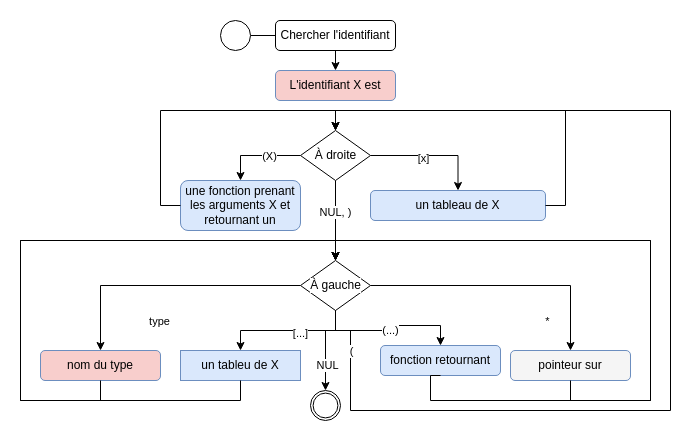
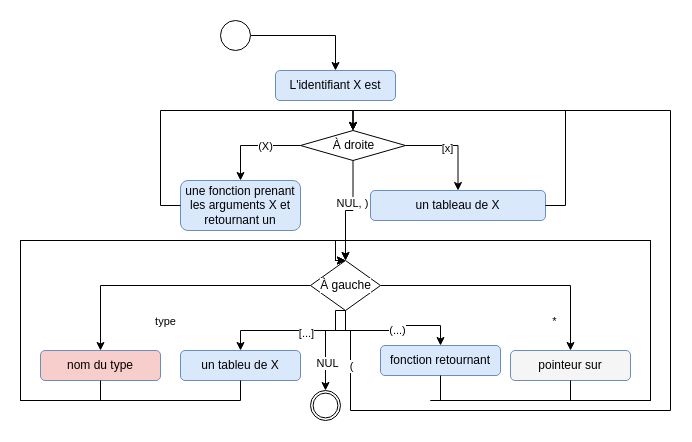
  <mxCell id="0" />
  <mxCell id="1" parent="0" />
  <mxCell id="2" style="edgeStyle=orthogonalEdgeStyle;rounded=0;orthogonalLoop=1;jettySize=auto;html=1;" edge="1" parent="1" source="3" target="4"><mxGeometry relative="1" as="geometry" /></mxCell>
  <mxCell id="3" value="" style="points=[[0.145,0.145,0],[0.5,0,0],[0.855,0.145,0],[1,0.5,0],[0.855,0.855,0],[0.5,1,0],[0.145,0.855,0],[0,0.5,0]];shape=mxgraph.bpmn.event;html=1;verticalLabelPosition=bottom;labelBackgroundColor=#ffffff;verticalAlign=top;align=center;perimeter=ellipsePerimeter;outlineConnect=0;aspect=fixed;outline=standard;symbol=general;" vertex="1" parent="1"><mxGeometry x="220" y="20" width="30" height="30" as="geometry" /></mxCell>
- <mxCell id="4" value="L'identifiant X est" style="rounded=1;whiteSpace=wrap;html=1;fillColor=#f8cecc;strokeColor=#6c8ebf;" vertex="1" parent="1"><mxGeometry x="275" y="70" width="120" height="30" as="geometry" /></mxCell>
+ <mxCell id="4" value="L'identifiant X est" style="rounded=1;whiteSpace=wrap;html=1;fillColor=#dae8fc;strokeColor=#6c8ebf;" vertex="1" parent="1"><mxGeometry x="275" y="70" width="120" height="30" as="geometry" /></mxCell>
  <mxCell id="5" style="edgeStyle=orthogonalEdgeStyle;rounded=0;orthogonalLoop=1;jettySize=auto;html=1;exitX=0;exitY=0.5;exitDx=0;exitDy=0;exitPerimeter=0;entryX=0.5;entryY=0;entryDx=0;entryDy=0;" edge="1" parent="1" source="11" target="12"><mxGeometry relative="1" as="geometry" /></mxCell>
  <mxCell id="6" value="(X)" style="edgeLabel;html=1;align=center;verticalAlign=middle;resizable=0;points=[];" vertex="1" connectable="0" parent="5"><mxGeometry x="-0.237" relative="1" as="geometry"><mxPoint as="offset" /></mxGeometry></mxCell>
  <mxCell id="7" style="edgeStyle=orthogonalEdgeStyle;rounded=0;orthogonalLoop=1;jettySize=auto;html=1;exitX=1;exitY=0.5;exitDx=0;exitDy=0;exitPerimeter=0;entryX=0.5;entryY=0;entryDx=0;entryDy=0;" edge="1" parent="1" source="11" target="13"><mxGeometry relative="1" as="geometry" /></mxCell>
  <mxCell id="8" value="[x]" style="edgeLabel;html=1;align=center;verticalAlign=middle;resizable=0;points=[];" vertex="1" connectable="0" parent="7"><mxGeometry x="-0.158" y="-2" relative="1" as="geometry"><mxPoint as="offset" /></mxGeometry></mxCell>
  <mxCell id="9" style="edgeStyle=orthogonalEdgeStyle;rounded=0;orthogonalLoop=1;jettySize=auto;html=1;exitX=0.5;exitY=1;exitDx=0;exitDy=0;exitPerimeter=0;" edge="1" parent="1" source="11" target="26"><mxGeometry relative="1" as="geometry"><mxPoint x="334.793" y="240" as="targetPoint" /></mxGeometry></mxCell>
  <mxCell id="10" value="NUL, )" style="edgeLabel;html=1;align=center;verticalAlign=middle;resizable=0;points=[];" vertex="1" connectable="0" parent="9"><mxGeometry x="-0.223" y="-1" relative="1" as="geometry"><mxPoint as="offset" /></mxGeometry></mxCell>
- <mxCell id="11" value="À droite" style="points=[[0.25,0.25,0],[0.5,0,0],[0.75,0.25,0],[1,0.5,0],[0.75,0.75,0],[0.5,1,0],[0.25,0.75,0],[0,0.5,0]];shape=mxgraph.bpmn.gateway2;html=1;verticalLabelPosition=middle;labelBackgroundColor=#ffffff;verticalAlign=middle;align=center;perimeter=rhombusPerimeter;outlineConnect=0;outline=none;symbol=none;labelPosition=center;" vertex="1" parent="1"><mxGeometry x="300" y="130" width="70" height="50" as="geometry" /></mxCell>
+ <mxCell id="11" value="À droite" style="points=[[0.25,0.25,0],[0.5,0,0],[0.75,0.25,0],[1,0.5,0],[0.75,0.75,0],[0.5,1,0],[0.25,0.75,0],[0,0.5,0]];shape=mxgraph.bpmn.gateway2;html=1;verticalLabelPosition=middle;labelBackgroundColor=#ffffff;verticalAlign=middle;align=center;perimeter=rhombusPerimeter;outlineConnect=0;outline=none;symbol=none;labelPosition=center;" vertex="1" parent="1"><mxGeometry x="300" y="130" width="105" height="30" as="geometry" /></mxCell>
  <mxCell id="12" value="une fonction prenant les arguments X et retournant un" style="rounded=1;whiteSpace=wrap;html=1;fillColor=#dae8fc;strokeColor=#6c8ebf;" vertex="1" parent="1"><mxGeometry x="180" y="180" width="120" height="50" as="geometry" /></mxCell>
  <mxCell id="13" value="un tableau de X" style="rounded=1;whiteSpace=wrap;html=1;fillColor=#dae8fc;strokeColor=#6c8ebf;" vertex="1" parent="1"><mxGeometry x="370" y="190" width="175" height="30" as="geometry" /></mxCell>
  <mxCell id="14" style="edgeStyle=orthogonalEdgeStyle;rounded=0;orthogonalLoop=1;jettySize=auto;html=1;exitX=1;exitY=0.5;exitDx=0;exitDy=0;entryX=0.5;entryY=0;entryDx=0;entryDy=0;entryPerimeter=0;" edge="1" parent="1" source="13" target="11"><mxGeometry relative="1" as="geometry" /></mxCell>
  <mxCell id="15" style="edgeStyle=orthogonalEdgeStyle;rounded=0;orthogonalLoop=1;jettySize=auto;html=1;exitX=0;exitY=0.5;exitDx=0;exitDy=0;entryX=0.5;entryY=0;entryDx=0;entryDy=0;entryPerimeter=0;" edge="1" parent="1" source="12" target="11"><mxGeometry relative="1" as="geometry" /></mxCell>
  <mxCell id="16" style="edgeStyle=orthogonalEdgeStyle;rounded=0;orthogonalLoop=1;jettySize=auto;html=1;exitX=0;exitY=0.5;exitDx=0;exitDy=0;exitPerimeter=0;entryX=0.5;entryY=0;entryDx=0;entryDy=0;" edge="1" parent="1" source="26" target="27"><mxGeometry relative="1" as="geometry" /></mxCell>
  <mxCell id="17" value="type" style="edgeLabel;html=1;align=center;verticalAlign=middle;resizable=0;points=[];" vertex="1" connectable="0" parent="16"><mxGeometry x="-0.066" y="-1" relative="1" as="geometry"><mxPoint x="-18" y="36" as="offset" /></mxGeometry></mxCell>
  <mxCell id="18" style="edgeStyle=orthogonalEdgeStyle;rounded=0;orthogonalLoop=1;jettySize=auto;html=1;exitX=0.5;exitY=1;exitDx=0;exitDy=0;exitPerimeter=0;entryX=0.5;entryY=0;entryDx=0;entryDy=0;" edge="1" parent="1" source="26" target="28"><mxGeometry relative="1" as="geometry" /></mxCell>
  <mxCell id="19" value="[...]" style="edgeLabel;html=1;align=center;verticalAlign=middle;resizable=0;points=[];" vertex="1" connectable="0" parent="18"><mxGeometry x="-0.174" y="2" relative="1" as="geometry"><mxPoint as="offset" /></mxGeometry></mxCell>
  <mxCell id="20" style="edgeStyle=orthogonalEdgeStyle;rounded=0;orthogonalLoop=1;jettySize=auto;html=1;exitX=1;exitY=0.5;exitDx=0;exitDy=0;exitPerimeter=0;entryX=0.5;entryY=0;entryDx=0;entryDy=0;" edge="1" parent="1" source="26" target="29"><mxGeometry relative="1" as="geometry" /></mxCell>
  <mxCell id="21" value="*" style="edgeLabel;html=1;align=center;verticalAlign=middle;resizable=0;points=[];" vertex="1" connectable="0" parent="20"><mxGeometry x="-0.425" relative="1" as="geometry"><mxPoint x="100" y="35" as="offset" /></mxGeometry></mxCell>
  <mxCell id="22" style="edgeStyle=orthogonalEdgeStyle;rounded=0;orthogonalLoop=1;jettySize=auto;html=1;exitX=0.5;exitY=1;exitDx=0;exitDy=0;exitPerimeter=0;entryX=0.5;entryY=0;entryDx=0;entryDy=0;" edge="1" parent="1" source="26" target="31"><mxGeometry relative="1" as="geometry" /></mxCell>
  <mxCell id="23" value="(...)" style="edgeLabel;html=1;align=center;verticalAlign=middle;resizable=0;points=[];" vertex="1" connectable="0" parent="22"><mxGeometry x="0.019" y="1" relative="1" as="geometry"><mxPoint as="offset" /></mxGeometry></mxCell>
  <mxCell id="24" style="edgeStyle=orthogonalEdgeStyle;rounded=0;orthogonalLoop=1;jettySize=auto;html=1;exitX=0.5;exitY=1;exitDx=0;exitDy=0;exitPerimeter=0;entryX=0.5;entryY=0;entryDx=0;entryDy=0;entryPerimeter=0;" edge="1" parent="1" source="26" target="11"><mxGeometry relative="1" as="geometry"><mxPoint x="334.793" y="410" as="targetPoint" /><Array as="points"><mxPoint x="335" y="330" /><mxPoint x="350" y="330" /><mxPoint x="350" y="410" /><mxPoint x="670" y="410" /><mxPoint x="670" y="110" /><mxPoint x="335" y="110" /></Array></mxGeometry></mxCell>
  <mxCell id="25" value="(" style="edgeLabel;html=1;align=center;verticalAlign=middle;resizable=0;points=[];" vertex="1" connectable="0" parent="24"><mxGeometry x="0.28" relative="1" as="geometry"><mxPoint x="-320" y="203" as="offset" /></mxGeometry></mxCell>
- <mxCell id="26" value="À gauche" style="points=[[0.25,0.25,0],[0.5,0,0],[0.75,0.25,0],[1,0.5,0],[0.75,0.75,0],[0.5,1,0],[0.25,0.75,0],[0,0.5,0]];shape=mxgraph.bpmn.gateway2;html=1;verticalLabelPosition=middle;labelBackgroundColor=#ffffff;verticalAlign=middle;align=center;perimeter=rhombusPerimeter;outlineConnect=0;outline=none;symbol=none;labelPosition=center;" vertex="1" parent="1"><mxGeometry x="300" y="260" width="70" height="50" as="geometry" /></mxCell>
+ <mxCell id="26" value="À gauche" style="points=[[0.25,0.25,0],[0.5,0,0],[0.75,0.25,0],[1,0.5,0],[0.75,0.75,0],[0.5,1,0],[0.25,0.75,0],[0,0.5,0]];shape=mxgraph.bpmn.gateway2;html=1;verticalLabelPosition=middle;labelBackgroundColor=#ffffff;verticalAlign=middle;align=center;perimeter=rhombusPerimeter;outlineConnect=0;outline=none;symbol=none;labelPosition=center;" vertex="1" parent="1"><mxGeometry x="310" y="260" width="70" height="50" as="geometry" /></mxCell>
  <mxCell id="27" value="nom du type" style="rounded=1;whiteSpace=wrap;html=1;fillColor=#f8cecc;strokeColor=#6c8ebf;" vertex="1" parent="1"><mxGeometry x="40" y="350" width="120" height="30" as="geometry" /></mxCell>
- <mxCell id="28" value="un tableu de X" style="whiteSpace=wrap;html=1;fillColor=#dae8fc;strokeColor=#6c8ebf;rounded=0;" vertex="1" parent="1"><mxGeometry x="180" y="350" width="120" height="30" as="geometry" /></mxCell>
+ <mxCell id="28" value="un tableu de X" style="rounded=1;whiteSpace=wrap;html=1;fillColor=#dae8fc;strokeColor=#6c8ebf;" vertex="1" parent="1"><mxGeometry x="180" y="350" width="120" height="30" as="geometry" /></mxCell>
  <mxCell id="29" value="pointeur sur" style="rounded=1;whiteSpace=wrap;html=1;fillColor=#f5f5f5;strokeColor=#6c8ebf;" vertex="1" parent="1"><mxGeometry x="510" y="350" width="120" height="30" as="geometry" /></mxCell>
- <mxCell id="30" value="Chercher l'identifiant" style="rounded=1;whiteSpace=wrap;html=1;" vertex="1" parent="1"><mxGeometry x="275" y="20" width="120" height="30" as="geometry" /></mxCell>
  <mxCell id="31" value="fonction retournant" style="rounded=1;whiteSpace=wrap;html=1;fillColor=#dae8fc;strokeColor=#6c8ebf;" vertex="1" parent="1"><mxGeometry x="380" y="345" width="120" height="30" as="geometry" /></mxCell>
  <mxCell id="32" style="edgeStyle=orthogonalEdgeStyle;rounded=0;orthogonalLoop=1;jettySize=auto;html=1;exitX=0.5;exitY=1;exitDx=0;exitDy=0;entryX=0.5;entryY=0;entryDx=0;entryDy=0;entryPerimeter=0;" edge="1" parent="1" source="29" target="26"><mxGeometry relative="1" as="geometry"><Array as="points"><mxPoint x="570" y="400" /><mxPoint x="650" y="400" /><mxPoint x="650" y="240" /><mxPoint x="335" y="240" /></Array></mxGeometry></mxCell>
  <mxCell id="33" style="edgeStyle=orthogonalEdgeStyle;rounded=0;orthogonalLoop=1;jettySize=auto;html=1;exitX=0.5;exitY=1;exitDx=0;exitDy=0;entryX=0.5;entryY=0;entryDx=0;entryDy=0;entryPerimeter=0;" edge="1" parent="1" source="31" target="26"><mxGeometry relative="1" as="geometry"><Array as="points"><mxPoint x="430" y="400" /><mxPoint x="650" y="400" /><mxPoint x="650" y="240" /><mxPoint x="335" y="240" /></Array></mxGeometry></mxCell>
  <mxCell id="34" style="edgeStyle=orthogonalEdgeStyle;rounded=0;orthogonalLoop=1;jettySize=auto;html=1;exitX=0.5;exitY=1;exitDx=0;exitDy=0;entryX=0.5;entryY=0;entryDx=0;entryDy=0;entryPerimeter=0;" edge="1" parent="1" source="28" target="26"><mxGeometry relative="1" as="geometry"><Array as="points"><mxPoint x="240" y="400" /><mxPoint x="20" y="400" /><mxPoint x="20" y="240" /><mxPoint x="335" y="240" /></Array></mxGeometry></mxCell>
  <mxCell id="35" style="edgeStyle=orthogonalEdgeStyle;rounded=0;orthogonalLoop=1;jettySize=auto;html=1;exitX=0.5;exitY=1;exitDx=0;exitDy=0;entryX=0.5;entryY=0;entryDx=0;entryDy=0;entryPerimeter=0;" edge="1" parent="1" source="27" target="26"><mxGeometry relative="1" as="geometry"><Array as="points"><mxPoint x="100" y="400" /><mxPoint x="20" y="400" /><mxPoint x="20" y="240" /><mxPoint x="335" y="240" /></Array></mxGeometry></mxCell>
  <mxCell id="36" value="" style="points=[[0.145,0.145,0],[0.5,0,0],[0.855,0.145,0],[1,0.5,0],[0.855,0.855,0],[0.5,1,0],[0.145,0.855,0],[0,0.5,0]];shape=mxgraph.bpmn.event;html=1;verticalLabelPosition=bottom;labelBackgroundColor=#ffffff;verticalAlign=top;align=center;perimeter=ellipsePerimeter;outlineConnect=0;aspect=fixed;outline=throwing;symbol=general;" vertex="1" parent="1"><mxGeometry x="310" y="390" width="30" height="30" as="geometry" /></mxCell>
  <mxCell id="37" style="edgeStyle=orthogonalEdgeStyle;rounded=0;orthogonalLoop=1;jettySize=auto;html=1;exitX=0.5;exitY=1;exitDx=0;exitDy=0;exitPerimeter=0;entryX=0.5;entryY=0;entryDx=0;entryDy=0;entryPerimeter=0;" edge="1" parent="1" source="26" target="36"><mxGeometry relative="1" as="geometry"><Array as="points"><mxPoint x="335" y="330" /><mxPoint x="325" y="330" /></Array></mxGeometry></mxCell>
  <mxCell id="38" value="NUL" style="edgeLabel;html=1;align=center;verticalAlign=middle;resizable=0;points=[];" vertex="1" connectable="0" parent="37"><mxGeometry x="0.433" y="1" relative="1" as="geometry"><mxPoint as="offset" /></mxGeometry></mxCell>
